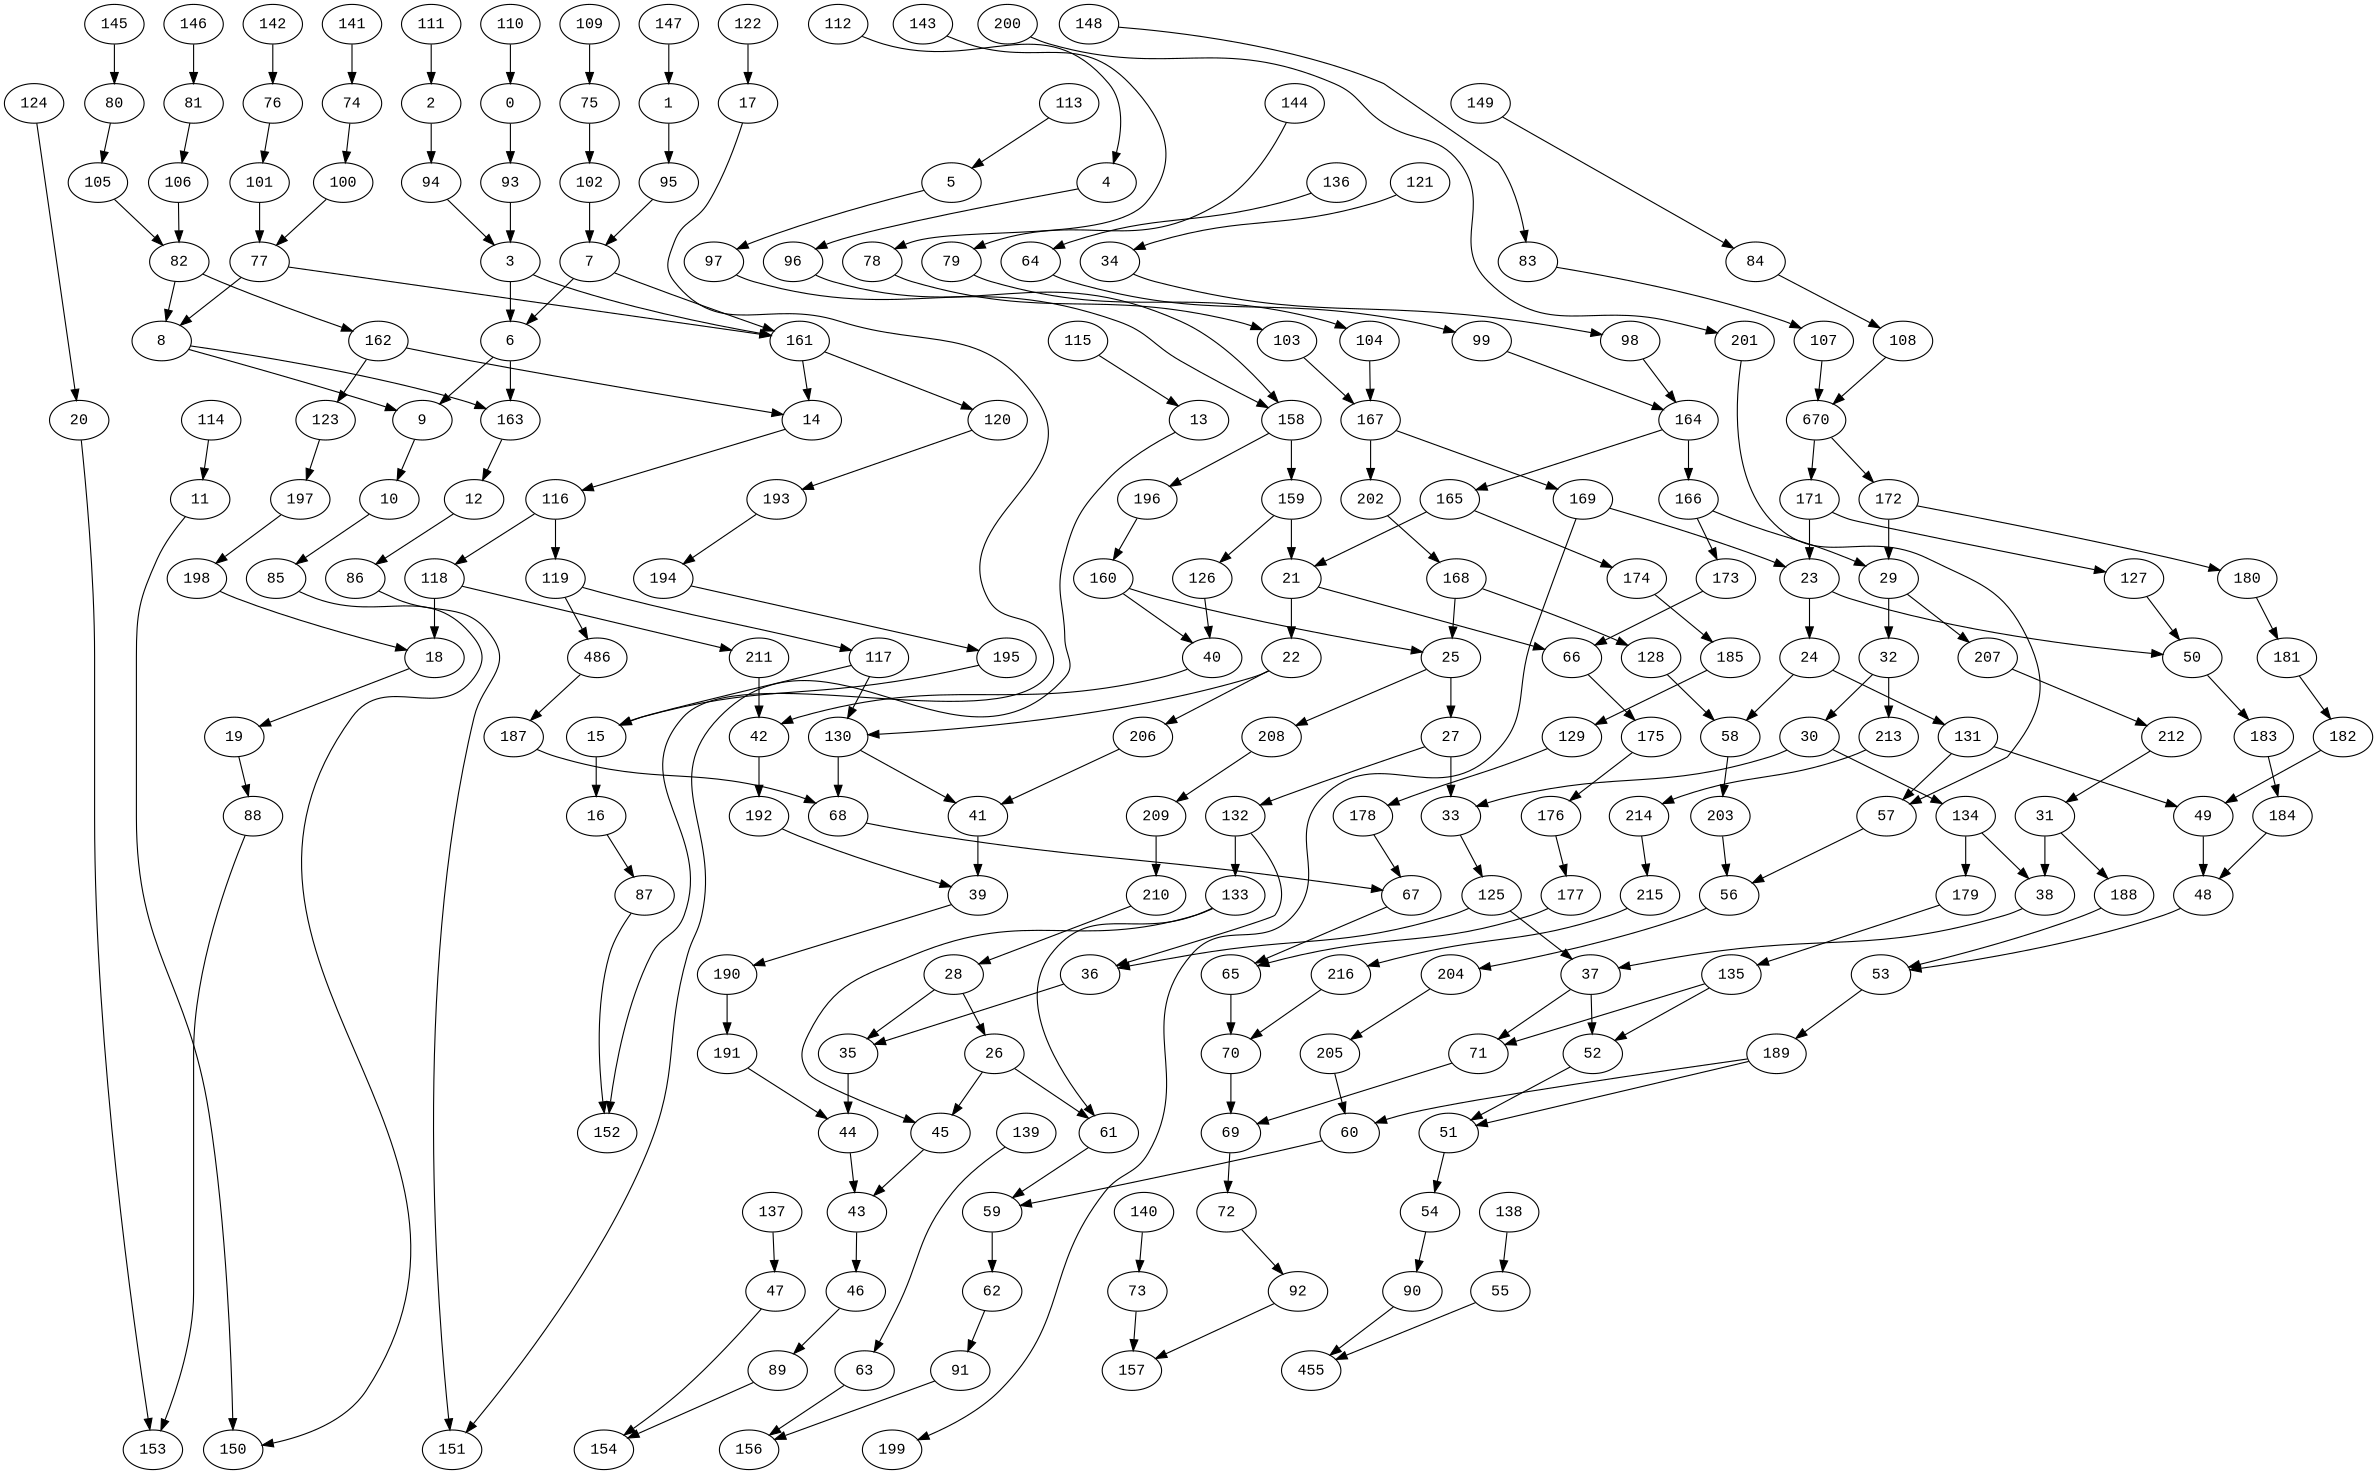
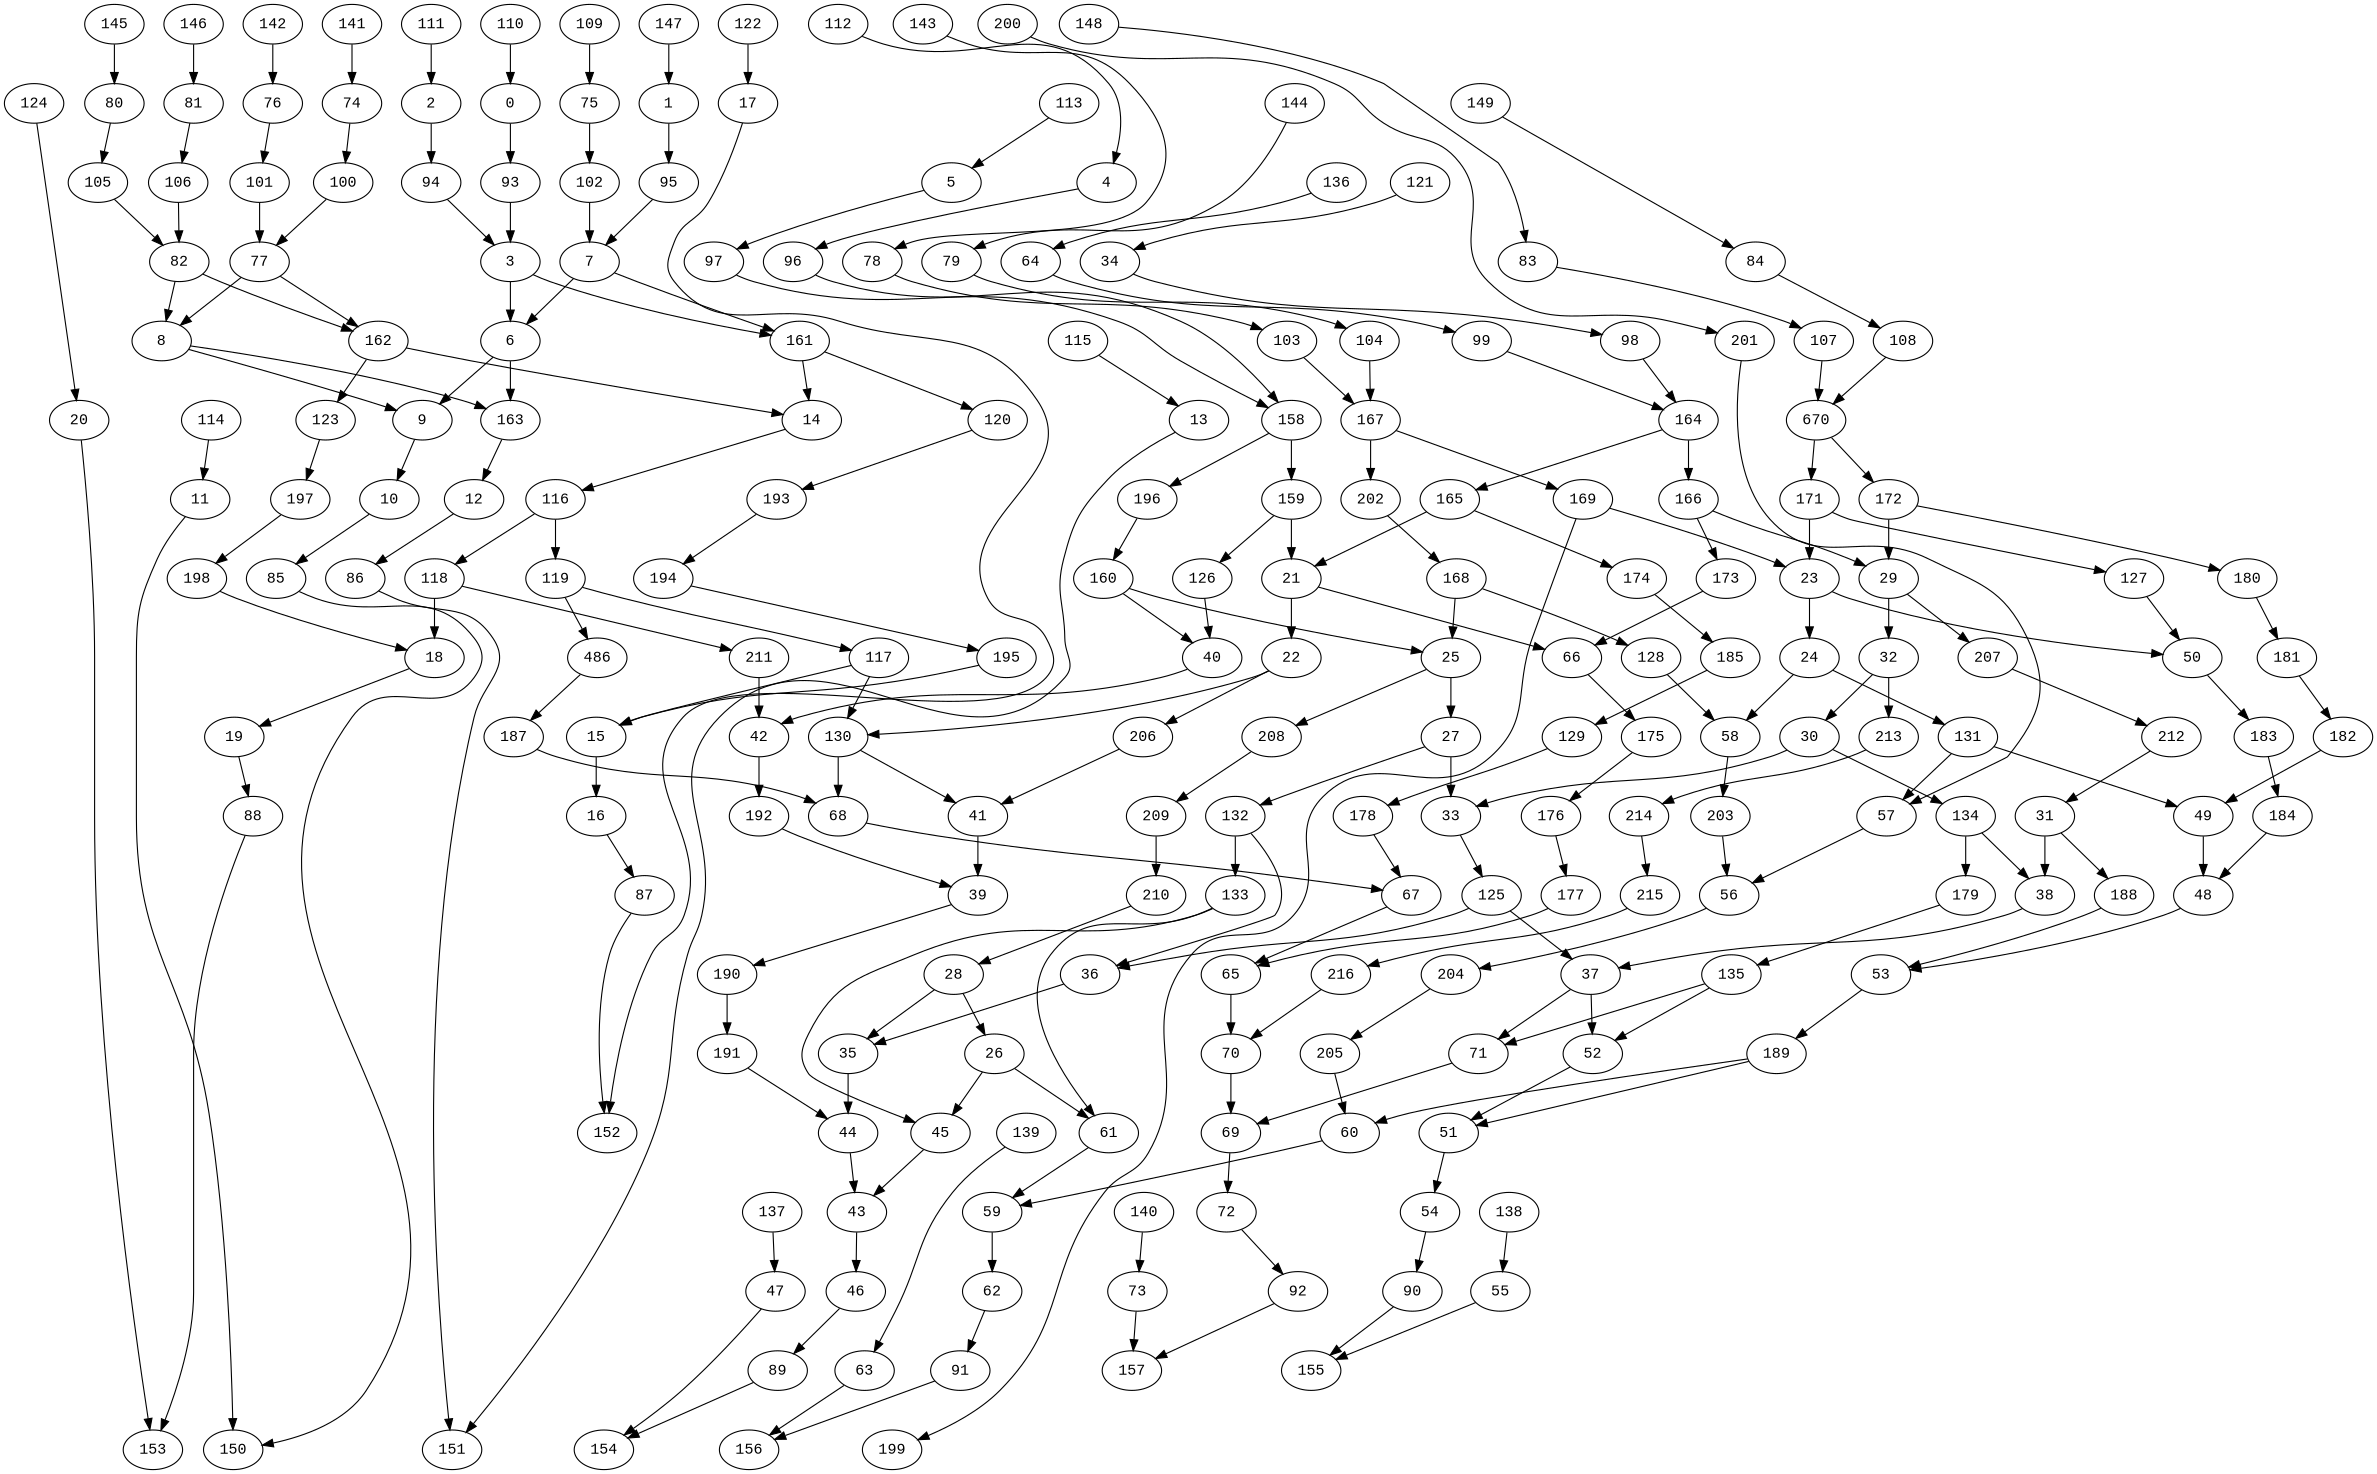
  digraph {
    fontname="Liberation Mono"
    node [fontname="Liberation Mono"]
    edge [fontname="Liberation Mono" weight=0]
    0
    93
    3
    1
    95
    7
    2
    94
    6
    161
    9
    163
    14
    120
    4
    96
    158
    5
    97
    10
    12
    8
    85
    150
    11
    86
    151
    13
    116
    118
    119
    15
    16
    87
    152
    17
    18
    19
    88
    153
    20
    21
    22
    66
    130
    206
    175
    41
    68
    23
    24
    50
    58
    131
    183
    203
    49
    57
    25
    27
    208
    33
    132
    209
    26
    45
    61
    43
    59
    125
    36
    133
    28
    35
    44
    29
    32
    207
    30
    213
    212
    134
    38
    179
    31
    188
    37
    53
    214
    34
    98
    164
    60
    52
    71
    51
    69
    39
    190
    191
    40
    42
    192
    46
    89
    154
    47
    48
    189
    184
    54
    90
-   155 [label=455]
+   155
    55
    56
    204
    205
    62
    91
    156
    63
    64
    99
    65
    70
    176
    67
    72
    92
    157
    73
    74
    100
    77
    75
    102
    76
    101
    162
    123
    78
    103
    167
    79
    104
    80
    105
    82
    81
    106
    83
    107
    n153 [label=670]
    84
    108
    159
    196
    165
    166
    169
    202
    171
    172
    109
    110
    111
    112
    113
    114
    115
    211
    117
    n173 [label=486]
    187
    193
    194
    121
    122
    197
    198
    124
    126
    127
    128
    129
    178
    135
    136
    137
    138
    139
    140
    141
    142
    143
    144
    145
    146
    147
    148
    149
    160
    174
    173
    185
    199
    168
    180
    181
    177
    182
    195
    200
    201
    210
    215
    216
    0 -> 93
    93 -> 3 [weight=1]
    3 -> 6 [weight=1]
    3 -> 161
    1 -> 95 [weight=1]
    95 -> 7
    7 -> 6
    7 -> 161
    2 -> 94
    94 -> 3
    6 -> 9
    6 -> 163 [weight=1]
    161 -> 14
    161 -> 120
    9 -> 10
    163 -> 12
    14 -> 116
    120 -> 193
    4 -> 96
    96 -> 158
    158 -> 159
    158 -> 196
    5 -> 97
    97 -> 158
    10 -> 85
    12 -> 86
    8 -> 9
    8 -> 163
    85 -> 150
    11 -> 150
    86 -> 151
    13 -> 151
    116 -> 118
    116 -> 119 [weight=1]
    118 -> 18 [weight=2]
    118 -> 211
    119 -> 117
    119 -> n173
    15 -> 16 [weight=4]
    16 -> 87
    87 -> 152
    17 -> 152
    18 -> 19
    19 -> 88
    88 -> 153
    20 -> 153
    21 -> 22 [weight=1]
    21 -> 66
    22 -> 130
    22 -> 206
    66 -> 175
    130 -> 41
    130 -> 68 [weight=1]
    206 -> 41
    175 -> 176
    41 -> 39 [weight=1]
    68 -> 67
    23 -> 24 [weight=2]
    23 -> 50
    24 -> 58
    24 -> 131 [weight=1]
    50 -> 183
    58 -> 203
    131 -> 49
    131 -> 57
    183 -> 184
    203 -> 56
    49 -> 48 [weight=1]
    57 -> 56
    25 -> 27
    25 -> 208
    27 -> 33 [weight=1]
    27 -> 132
    208 -> 209
    33 -> 125
    132 -> 36
    132 -> 133 [weight=1]
    209 -> 210
    26 -> 45
    26 -> 61
    45 -> 43
    61 -> 59
    43 -> 46
    59 -> 62 [weight=3]
    125 -> 36
    125 -> 37
    36 -> 35
    133 -> 45
    133 -> 61
    28 -> 26
    28 -> 35
    35 -> 44 [weight=1]
    44 -> 43
    29 -> 32 [weight=1]
    29 -> 207
    32 -> 30 [weight=1]
    32 -> 213
    207 -> 212
    30 -> 33
    30 -> 134
    213 -> 214
    212 -> 31
    134 -> 38
    134 -> 179
    38 -> 37
    179 -> 135
    31 -> 38 [weight=1]
    31 -> 188
    188 -> 53
    37 -> 52
    37 -> 71
    53 -> 189
    214 -> 215
    34 -> 98
    98 -> 164
    164 -> 165
    164 -> 166 [weight=1]
    60 -> 59
    52 -> 51
    71 -> 69
    51 -> 54
    69 -> 72
    39 -> 190
    190 -> 191
    191 -> 44
    40 -> 42
    42 -> 192
    192 -> 39
    46 -> 89
    89 -> 154
    47 -> 154
    48 -> 53
    189 -> 60
    189 -> 51
    184 -> 48
    54 -> 90
    90 -> 155
    55 -> 155
    56 -> 204
    204 -> 205
    205 -> 60
    62 -> 91
    91 -> 156
    63 -> 156
    64 -> 99
    99 -> 164
    65 -> 70 [weight=1]
    70 -> 69 [weight=1]
    176 -> 177
    67 -> 65
    72 -> 92
    92 -> 157
    73 -> 157
    74 -> 100
    100 -> 77
    77 -> 8
-   77 -> 161
+   77 -> 162
    75 -> 102
    102 -> 7
    76 -> 101
    101 -> 77 [weight=1]
    162 -> 14
    162 -> 123
    123 -> 197
    78 -> 103
    103 -> 167
    167 -> 169
    167 -> 202 [weight=2]
    79 -> 104
    104 -> 167
    80 -> 105
    105 -> 82
    82 -> 8
    82 -> 162
    81 -> 106
    106 -> 82
    83 -> 107
    107 -> n153
    n153 -> 171
    n153 -> 172
    84 -> 108
    108 -> n153
    159 -> 21 [weight=2]
    159 -> 126
    196 -> 160
    165 -> 21 [weight=1]
    165 -> 174
    166 -> 29 [weight=1]
    166 -> 173
    169 -> 23
    169 -> 199
    202 -> 168
    171 -> 23
    171 -> 127
    172 -> 29 [weight=2]
    172 -> 180
    109 -> 75
    110 -> 0
    111 -> 2
    112 -> 4
    113 -> 5
    114 -> 11
    115 -> 13
    211 -> 42 [weight=3]
    117 -> 15
    117 -> 130
    n173 -> 187
    187 -> 68
    193 -> 194
    194 -> 195
    121 -> 34
    122 -> 17
    197 -> 198
    198 -> 18
    124 -> 20
    126 -> 40
    127 -> 50
    128 -> 58
    129 -> 178
    178 -> 67
    135 -> 52
    135 -> 71
    136 -> 64
    137 -> 47
    138 -> 55
    139 -> 63
    140 -> 73
    141 -> 74
    142 -> 76
    143 -> 78
    144 -> 79
    145 -> 80
    146 -> 81
    147 -> 1
    148 -> 83
    149 -> 84
    160 -> 25
    160 -> 40
    174 -> 185
    173 -> 66
    185 -> 129
    168 -> 25
    168 -> 128
    180 -> 181
    181 -> 182
    177 -> 65
    182 -> 49
    195 -> 15
    200 -> 201
    201 -> 57
    210 -> 28
    215 -> 216
    216 -> 70
  }
